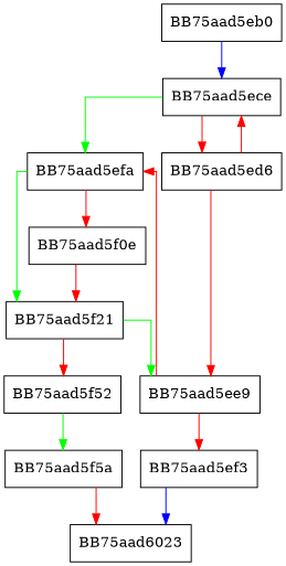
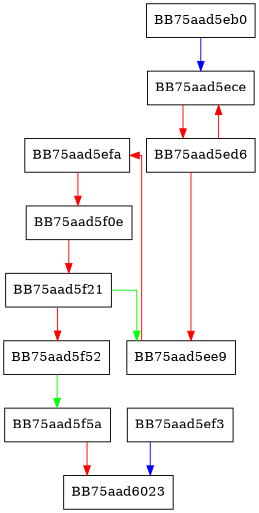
  digraph {
    splines=ortho
    node [shape=box]
    edge [color=red]
    BB75aad5eb0
    BB75aad5ece
    BB75aad5efa
    BB75aad5ed6
    BB75aad5f21
    BB75aad5f0e
    BB75aad5ee9
    BB75aad5f52
    BB75aad5ef3
    BB75aad6023
    BB75aad5f5a
    BB75aad5eb0 -> BB75aad5ece [color=blue]
-   BB75aad5ece -> BB75aad5efa [color=green]
    BB75aad5ece -> BB75aad5ed6
-   BB75aad5efa -> BB75aad5f21 [color=green]
    BB75aad5efa -> BB75aad5f0e
    BB75aad5ed6 -> BB75aad5ece
    BB75aad5ed6 -> BB75aad5ee9
    BB75aad5f21 -> BB75aad5ee9 [color=green]
    BB75aad5f21 -> BB75aad5f52
    BB75aad5f0e -> BB75aad5f21
    BB75aad5ee9 -> BB75aad5efa
-   BB75aad5ee9 -> BB75aad5ef3
    BB75aad5f52 -> BB75aad5f5a [color=green]
    BB75aad5ef3 -> BB75aad6023 [color=blue]
    BB75aad5f5a -> BB75aad6023
  }
